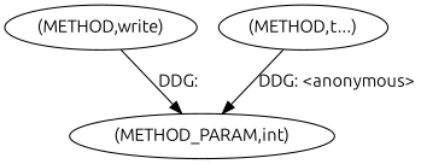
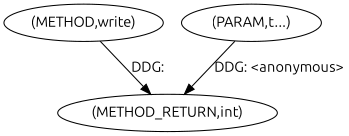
  digraph {
    fontname=Ubuntu
    node [fontname=Ubuntu]
    edge [fontname=Ubuntu]
    n1 [label="(METHOD,write)"]
-   n2 [label="(METHOD_PARAM,int)"]
-   n3 [label="(METHOD,t...)"]
+   n2 [label="(METHOD_RETURN,int)"]
+   n3 [label="(PARAM,t...)"]
    n1 -> n2 [label="DDG: "]
    n3 -> n2 [label="DDG: <anonymous>"]
  }
